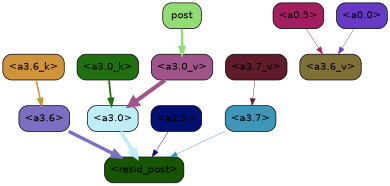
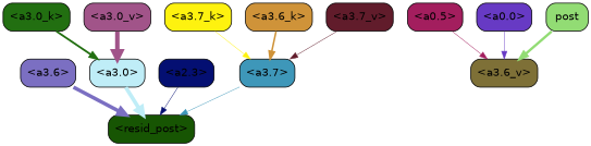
  strict digraph {
    splines=true
    node [color=black fontname=Helvetica shape=box style="filled, rounded"]
    edge [penwidth=0.6]
    "<a3.7>" [fillcolor="#3e97b9"]
    "<resid_post>" [fillcolor="#175503"]
    "<a3.6>" [fillcolor="#7b6fc2"]
    "<a3.0>" [fillcolor="#bfedf7"]
    "<a2.3>" [fillcolor="#040f72"]
+   "<a3.7_k>" [fillcolor="#fef20f"]
    "<a3.6_k>" [fillcolor="#cf9339"]
    "<a3.0_k>" [fillcolor="#226f11"]
    "<a3.7_v>" [fillcolor="#611c2b"]
    "<a3.6_v>" [fillcolor="#7e7037"]
    "<a3.0_v>" [fillcolor="#a15489"]
    "<a0.5>" [fillcolor="#a31e5e"]
    "<a0.0>" [fillcolor="#673ac4"]
    n14 [fillcolor="#92dc74" label=post]
    "<a3.7>" -> "<resid_post>" [color="#3e97b9"]
    "<a3.6>" -> "<resid_post>" [color="#7b6fc2" penwidth=4.749041676521301]
    "<a3.0>" -> "<resid_post>" [color="#bfedf7" penwidth=5.004215121269226]
    "<a2.3>" -> "<resid_post>" [color="#040f72"]
-   "<a3.6_k>" -> "<a3.6>" [color="#cf9339" penwidth=2.13908451795578]
+   "<a3.7_k>" -> "<a3.7>" [color="#fef20f"]
+   "<a3.6_k>" -> "<a3.7>" [color="#cf9339" penwidth=2.13908451795578]
    "<a3.0_k>" -> "<a3.0>" [color="#226f11" penwidth=2.520303964614868]
    "<a3.7_v>" -> "<a3.7>" [color="#611c2b"]
    "<a3.0_v>" -> "<a3.0>" [color="#a15489" penwidth=5.680712580680847]
    "<a0.5>" -> "<a3.6_v>" [color="#a31e5e"]
    "<a0.0>" -> "<a3.6_v>" [color="#673ac4"]
-   n14 -> "<a3.0_v>" [color="#92dc74" penwidth=3.2414157912135124]
+   n14 -> "<a3.6_v>" [color="#92dc74" penwidth=3.2414157912135124]
  }
